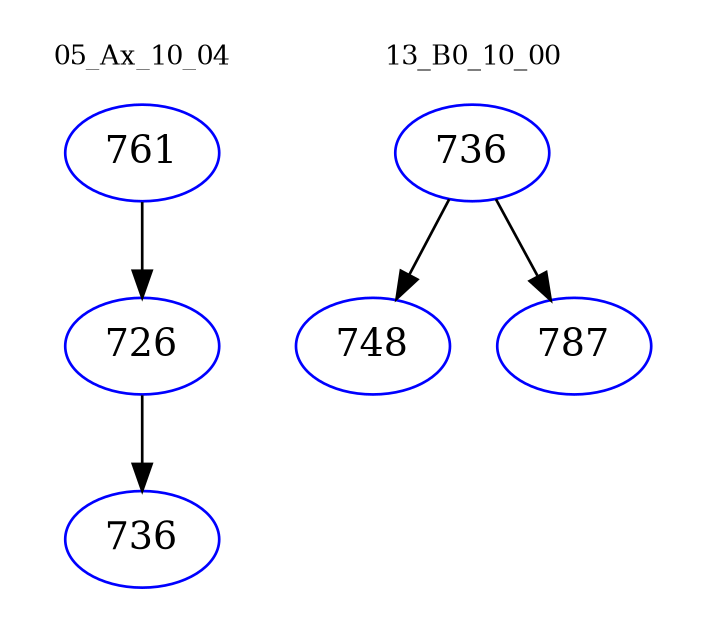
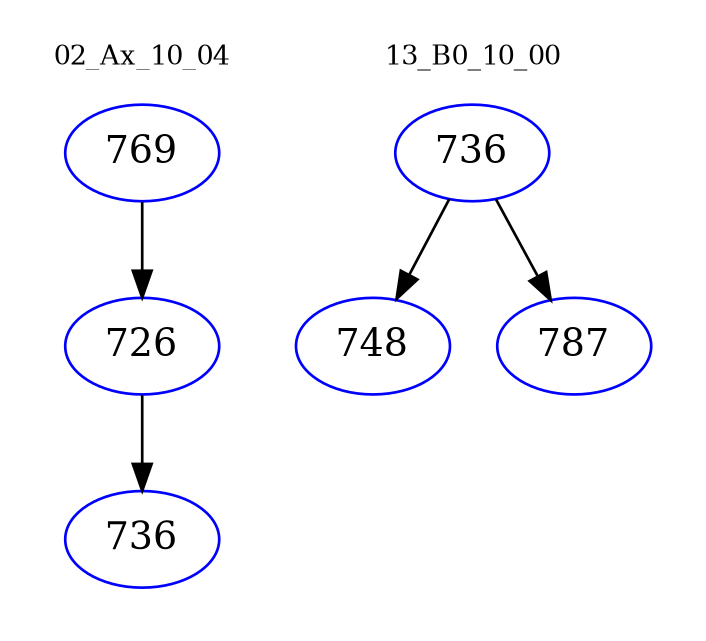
  digraph {
    node [color=blue]
    edge [color=black]
    n1 [label=726]
    n2 [label=736]
-   n3 [label=761]
+   n3 [label=769]
    n4 [label=736]
    n5 [label=748]
    n6 [label=787]
    subgraph cluster_1 {
      color=white
      fontsize=10
-     label="05_Ax_10_04"
+     label="02_Ax_10_04"
      n1
      n2
      n3
    }
    subgraph cluster_2 {
      color=white
      fontsize=10
      label="13_B0_10_00"
      n4
      n5
      n6
    }
    n1 -> n2
    n3 -> n1
    n4 -> n5
    n4 -> n6
  }
